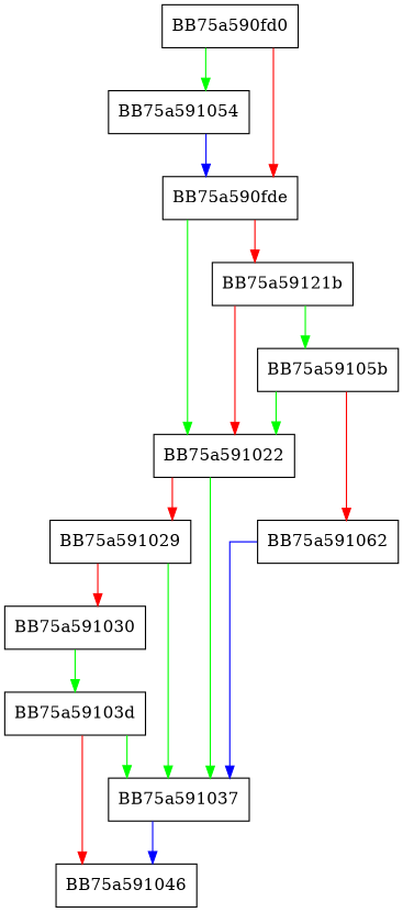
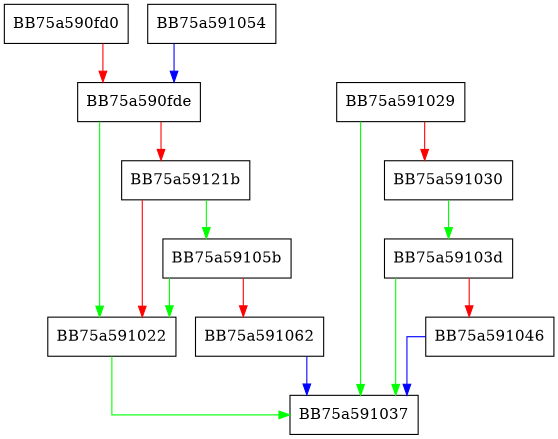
  digraph {
    splines=ortho
    node [shape=box]
    edge [color=green]
    BB75a590fd0
    BB75a591054
    BB75a590fde
    BB75a591022
    n5 [label=BB75a59121b]
    BB75a591037
    BB75a591029
    BB75a59105b
    BB75a591030
    BB75a591062
    BB75a59103d
    BB75a591046
-   BB75a590fd0 -> BB75a591054
    BB75a590fd0 -> BB75a590fde [color=red]
    BB75a591054 -> BB75a590fde [color=blue]
    BB75a590fde -> BB75a591022
    BB75a590fde -> n5 [color=red]
    BB75a591022 -> BB75a591037
-   BB75a591022 -> BB75a591029 [color=red]
    n5 -> BB75a591022 [color=red]
    n5 -> BB75a59105b
    BB75a591029 -> BB75a591037
    BB75a591029 -> BB75a591030 [color=red]
    BB75a59105b -> BB75a591022
    BB75a59105b -> BB75a591062 [color=red]
    BB75a591030 -> BB75a59103d
    BB75a591062 -> BB75a591037 [color=blue]
    BB75a59103d -> BB75a591037
    BB75a59103d -> BB75a591046 [color=red]
-   BB75a591037 -> BB75a591046 [color=blue]
+   BB75a591046 -> BB75a591037 [color=blue]
  }
